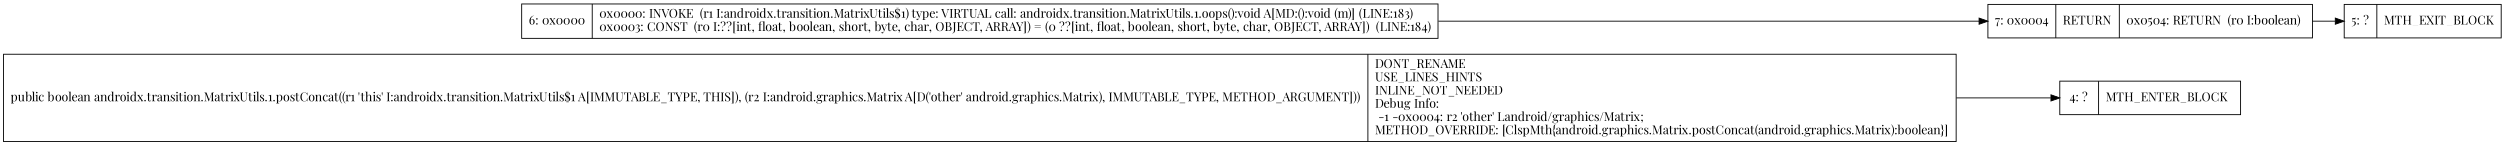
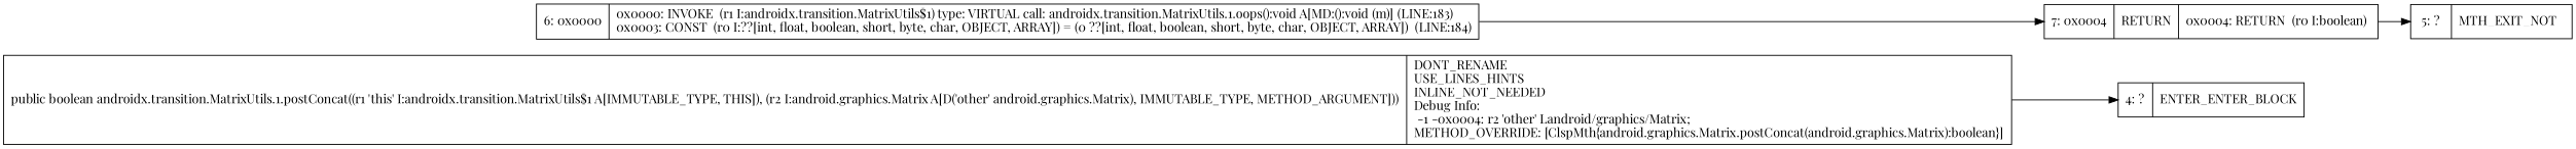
  digraph {
    fontname="Playfair Display"
    rankdir=LR
    node [fontname="Playfair Display" shape=record]
    edge [fontname="Playfair Display"]
-   n1 [label="{4\:\ ?|MTH_ENTER_BLOCK\l}"]
+   n1 [label="{4\:\ ?|ENTER_ENTER_BLOCK\l}"]
    n2 [label="{6\:\ 0x0000|0x0000: INVOKE  (r1 I:androidx.transition.MatrixUtils$1) type: VIRTUAL call: androidx.transition.MatrixUtils.1.oops():void A[MD:():void (m)] (LINE:183)\l0x0003: CONST  (r0 I:??[int, float, boolean, short, byte, char, OBJECT, ARRAY]) = (0 ??[int, float, boolean, short, byte, char, OBJECT, ARRAY])  (LINE:184)\l}"]
-   n3 [label="{7\:\ 0x0004|RETURN\l|0x0504: RETURN  (r0 I:boolean) \l}"]
-   n4 [label="{5\:\ ?|MTH_EXIT_BLOCK\l}"]
+   n3 [label="{7\:\ 0x0004|RETURN\l|0x0004: RETURN  (r0 I:boolean) \l}"]
+   n4 [label="{5\:\ ?|MTH_EXIT_NOT\l}"]
    n5 [label="{public boolean androidx.transition.MatrixUtils.1.postConcat((r1 'this' I:androidx.transition.MatrixUtils$1 A[IMMUTABLE_TYPE, THIS]), (r2 I:android.graphics.Matrix A[D('other' android.graphics.Matrix), IMMUTABLE_TYPE, METHOD_ARGUMENT]))  | DONT_RENAME\lUSE_LINES_HINTS\lINLINE_NOT_NEEDED\lDebug Info:\l  \-1 \-0x0004: r2 'other' Landroid\/graphics\/Matrix;\lMETHOD_OVERRIDE: [ClspMth\{android.graphics.Matrix.postConcat(android.graphics.Matrix):boolean\}]\l}"]
    n2 -> n3
    n3 -> n4
    n5 -> n1
  }
